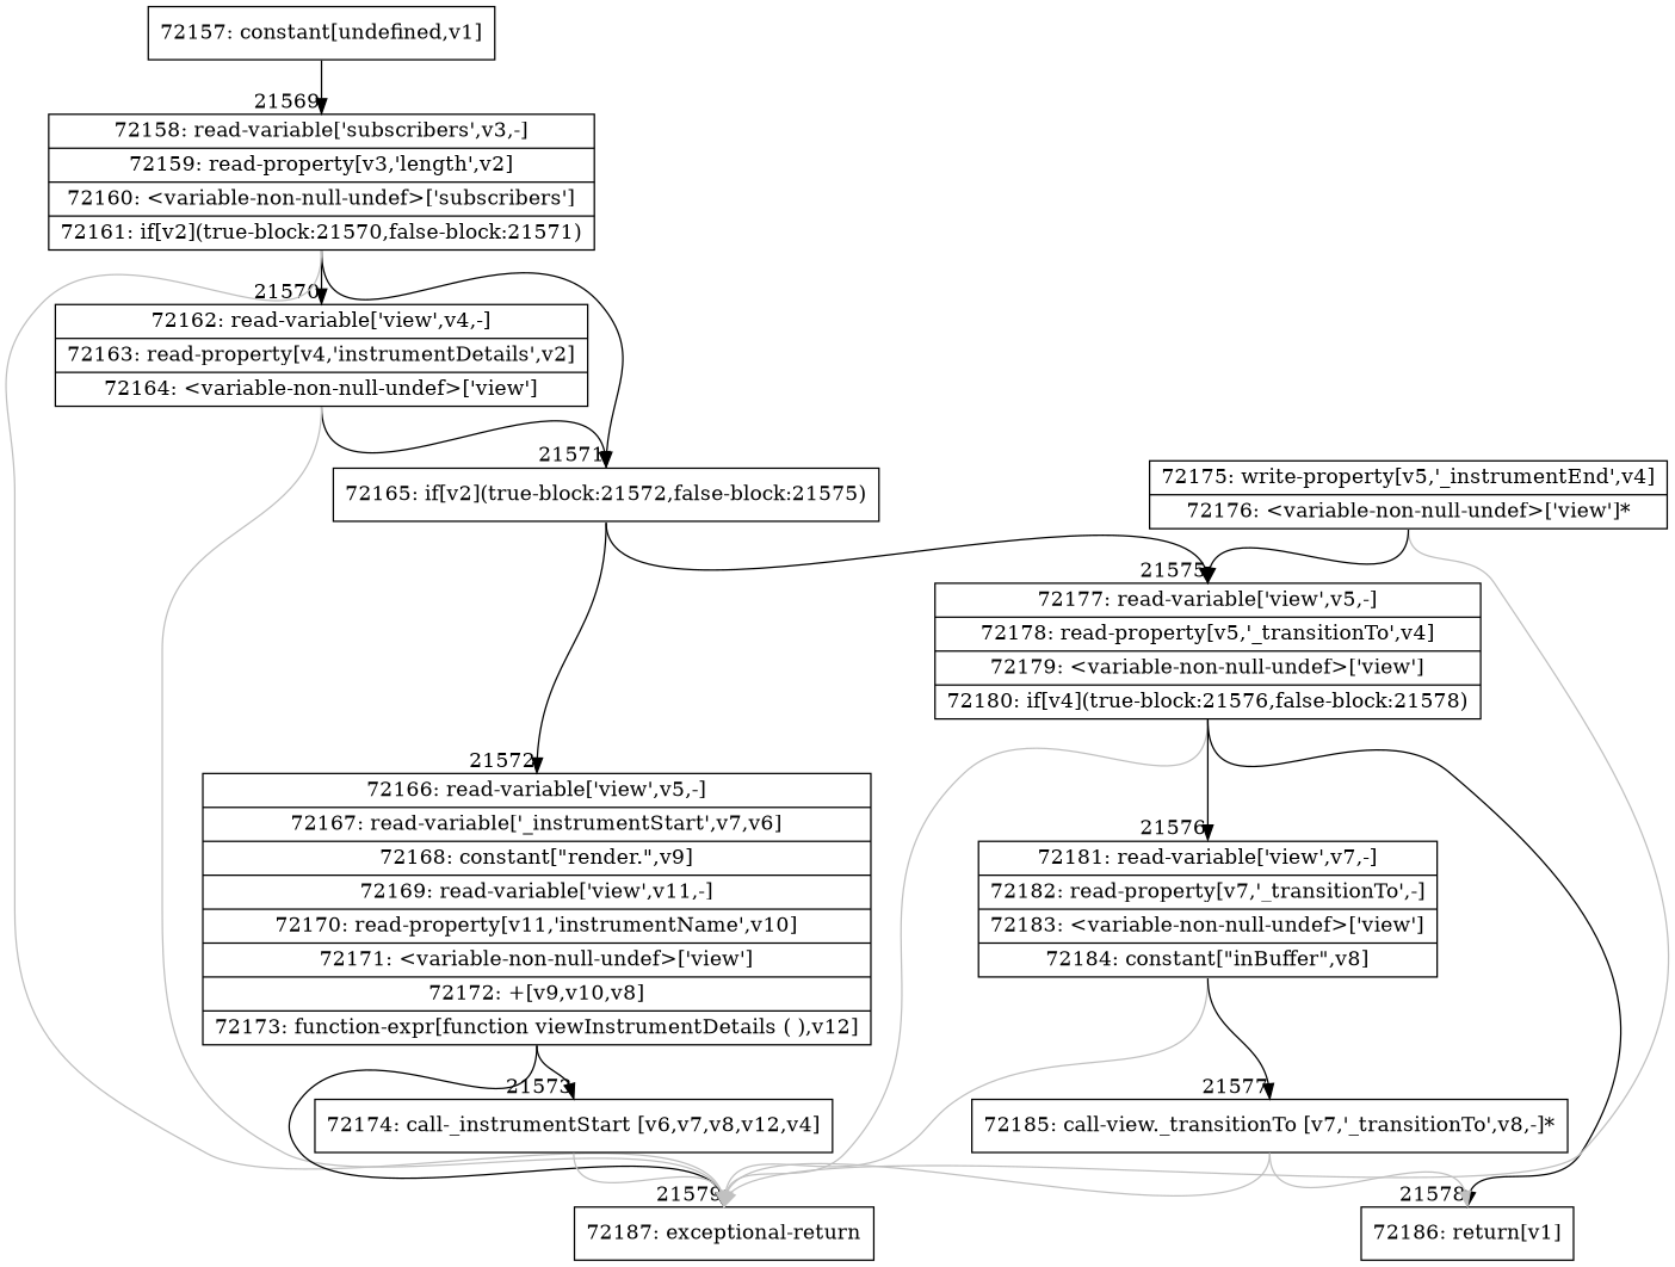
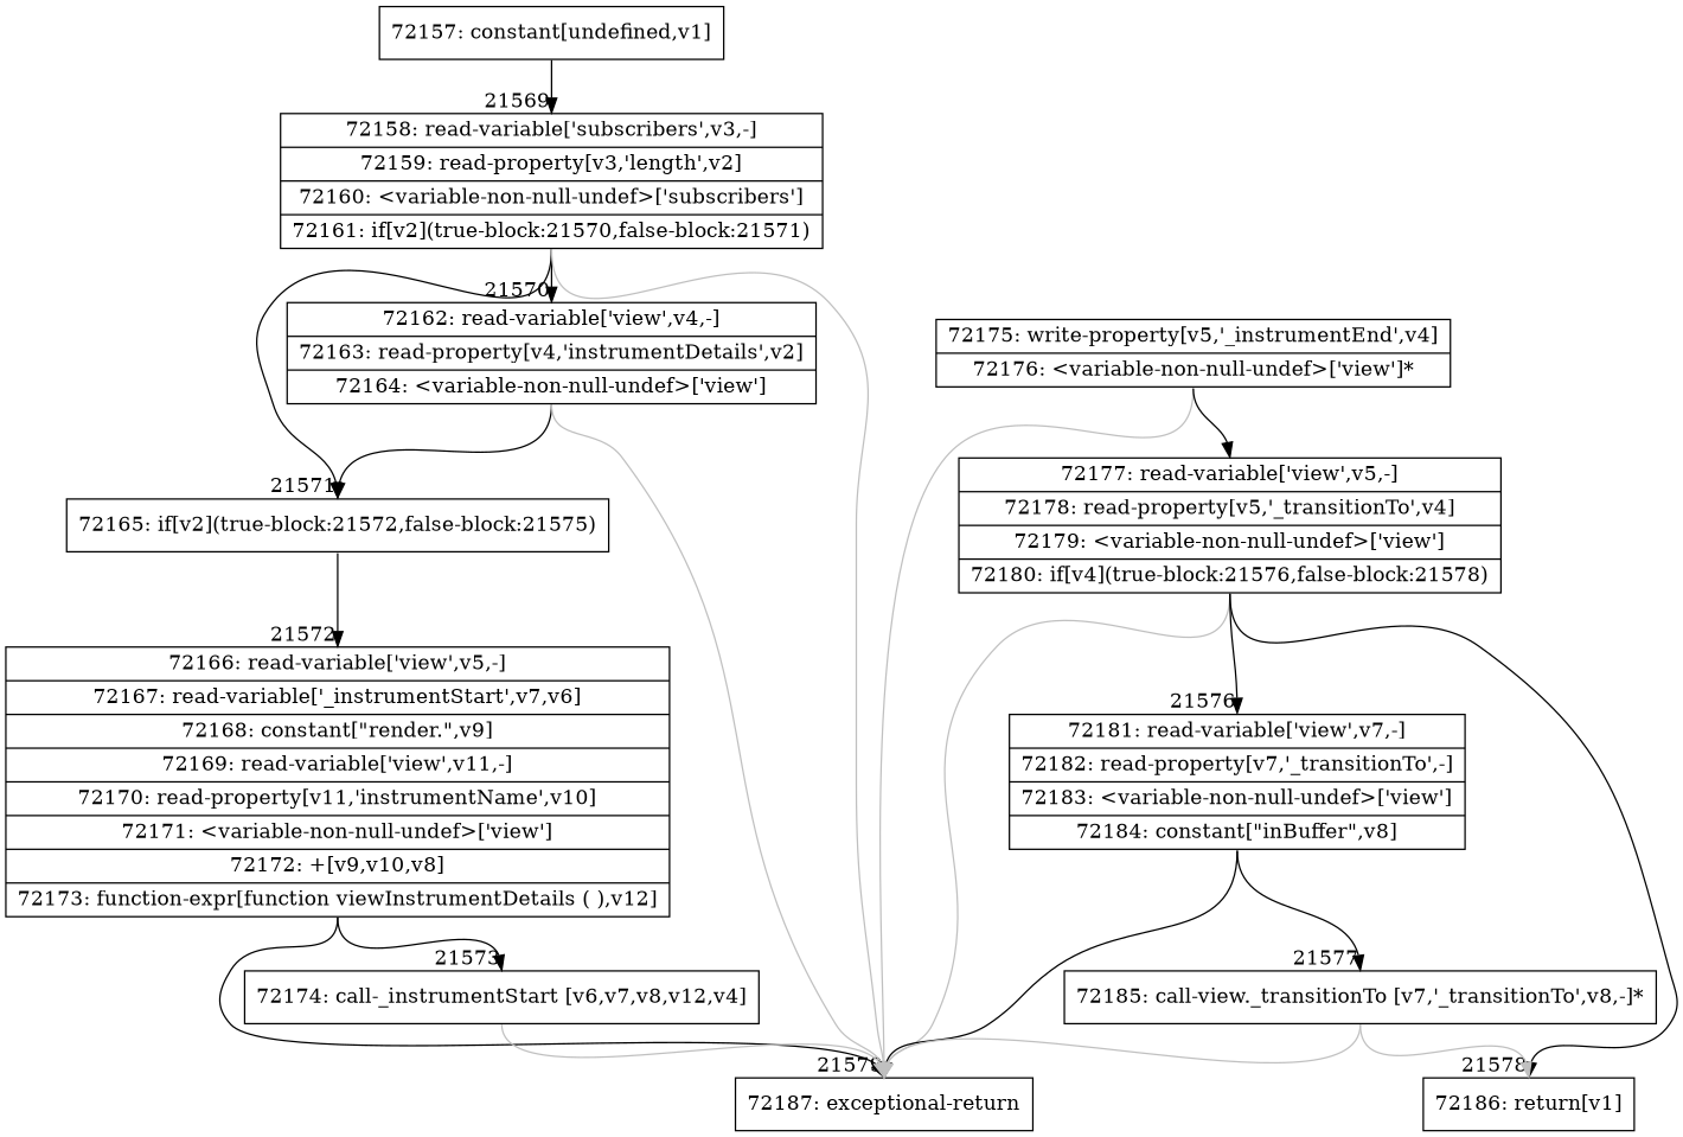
  digraph {
    rankdir=TD
    node [shape=record]
    edge [headport=n tailport=s]
    n1 [label="{72157: constant[undefined,v1]}"]
    n2 [label="{72158: read-variable['subscribers',v3,-]|72159: read-property[v3,'length',v2]|72160: \<variable-non-null-undef\>['subscribers']|72161: if[v2](true-block:21570,false-block:21571)}"]
    n3 [label="{72165: if[v2](true-block:21572,false-block:21575)}"]
    n4 [label="{72162: read-variable['view',v4,-]|72163: read-property[v4,'instrumentDetails',v2]|72164: \<variable-non-null-undef\>['view']}"]
    n5 [label="{72187: exceptional-return}"]
    n6 [label="{72166: read-variable['view',v5,-]|72167: read-variable['_instrumentStart',v7,v6]|72168: constant[\"render.\",v9]|72169: read-variable['view',v11,-]|72170: read-property[v11,'instrumentName',v10]|72171: \<variable-non-null-undef\>['view']|72172: +[v9,v10,v8]|72173: function-expr[function viewInstrumentDetails ( ),v12]}"]
    n7 [label="{72177: read-variable['view',v5,-]|72178: read-property[v5,'_transitionTo',v4]|72179: \<variable-non-null-undef\>['view']|72180: if[v4](true-block:21576,false-block:21578)}"]
    n8 [label="{72174: call-_instrumentStart [v6,v7,v8,v12,v4]}"]
    n9 [label="{72181: read-variable['view',v7,-]|72182: read-property[v7,'_transitionTo',-]|72183: \<variable-non-null-undef\>['view']|72184: constant[\"inBuffer\",v8]}"]
    n10 [label="{72186: return[v1]}"]
    n11 [label="{72185: call-view._transitionTo [v7,'_transitionTo',v8,-]*}"]
    n12 [label="{72175: write-property[v5,'_instrumentEnd',v4]|72176: \<variable-non-null-undef\>['view']*}"]
    n1 -> n2 [headlabel="      21569"]
    n2 -> n3 [headlabel="      21571"]
    n2 -> n4 [headlabel="      21570"]
    n2 -> n5 [color=gray headlabel="      21579"]
    n3 -> n6 [headlabel="      21572"]
-   n3 -> n7 [headlabel="      21575"]
    n4 -> n3
    n4 -> n5 [color=gray]
    n6 -> n5 [color=black]
    n6 -> n8 [headlabel="      21573"]
    n7 -> n5 [color=gray]
    n7 -> n9 [headlabel="      21576"]
    n7 -> n10 [headlabel="      21578"]
    n8 -> n5 [color=gray]
-   n9 -> n5 [color=gray]
+   n9 -> n5 [color=black]
    n9 -> n11 [headlabel="      21577"]
    n11 -> n5 [color=gray]
    n11 -> n10 [color=gray]
    n12 -> n5 [color=gray]
    n12 -> n7
  }
